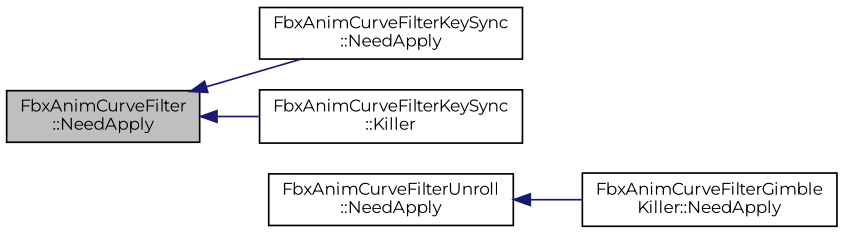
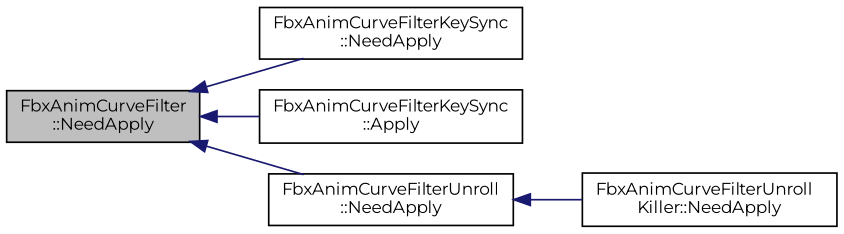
  digraph {
    fontname=Montserrat
    rankdir=LR
    node [color=black fillcolor=white fontname=Montserrat fontsize=10 shape=record style=filled]
    edge [color=midnightblue dir=back fontname=Montserrat fontsize=10 labelfontname=Helvetica labelfontsize=10 style=solid]
    n1 [fillcolor=grey75 fontcolor=black height=0.2 label="FbxAnimCurveFilter\l::NeedApply" width=0.4]
    n2 [height=0.2 label="FbxAnimCurveFilterKeySync\l::NeedApply" width=0.4]
-   n3 [height=0.2 label="FbxAnimCurveFilterKeySync\l::Killer" width=0.4]
+   n3 [height=0.2 label="FbxAnimCurveFilterKeySync\l::Apply" width=0.4]
    n4 [height=0.2 label="FbxAnimCurveFilterUnroll\l::NeedApply" width=0.4]
-   n5 [height=0.2 label="FbxAnimCurveFilterGimble\lKiller::NeedApply" width=0.4]
+   n5 [height=0.2 label="FbxAnimCurveFilterUnroll\lKiller::NeedApply" width=0.4]
    n1 -> n2
    n1 -> n3
+   n1 -> n4
    n4 -> n5
  }
